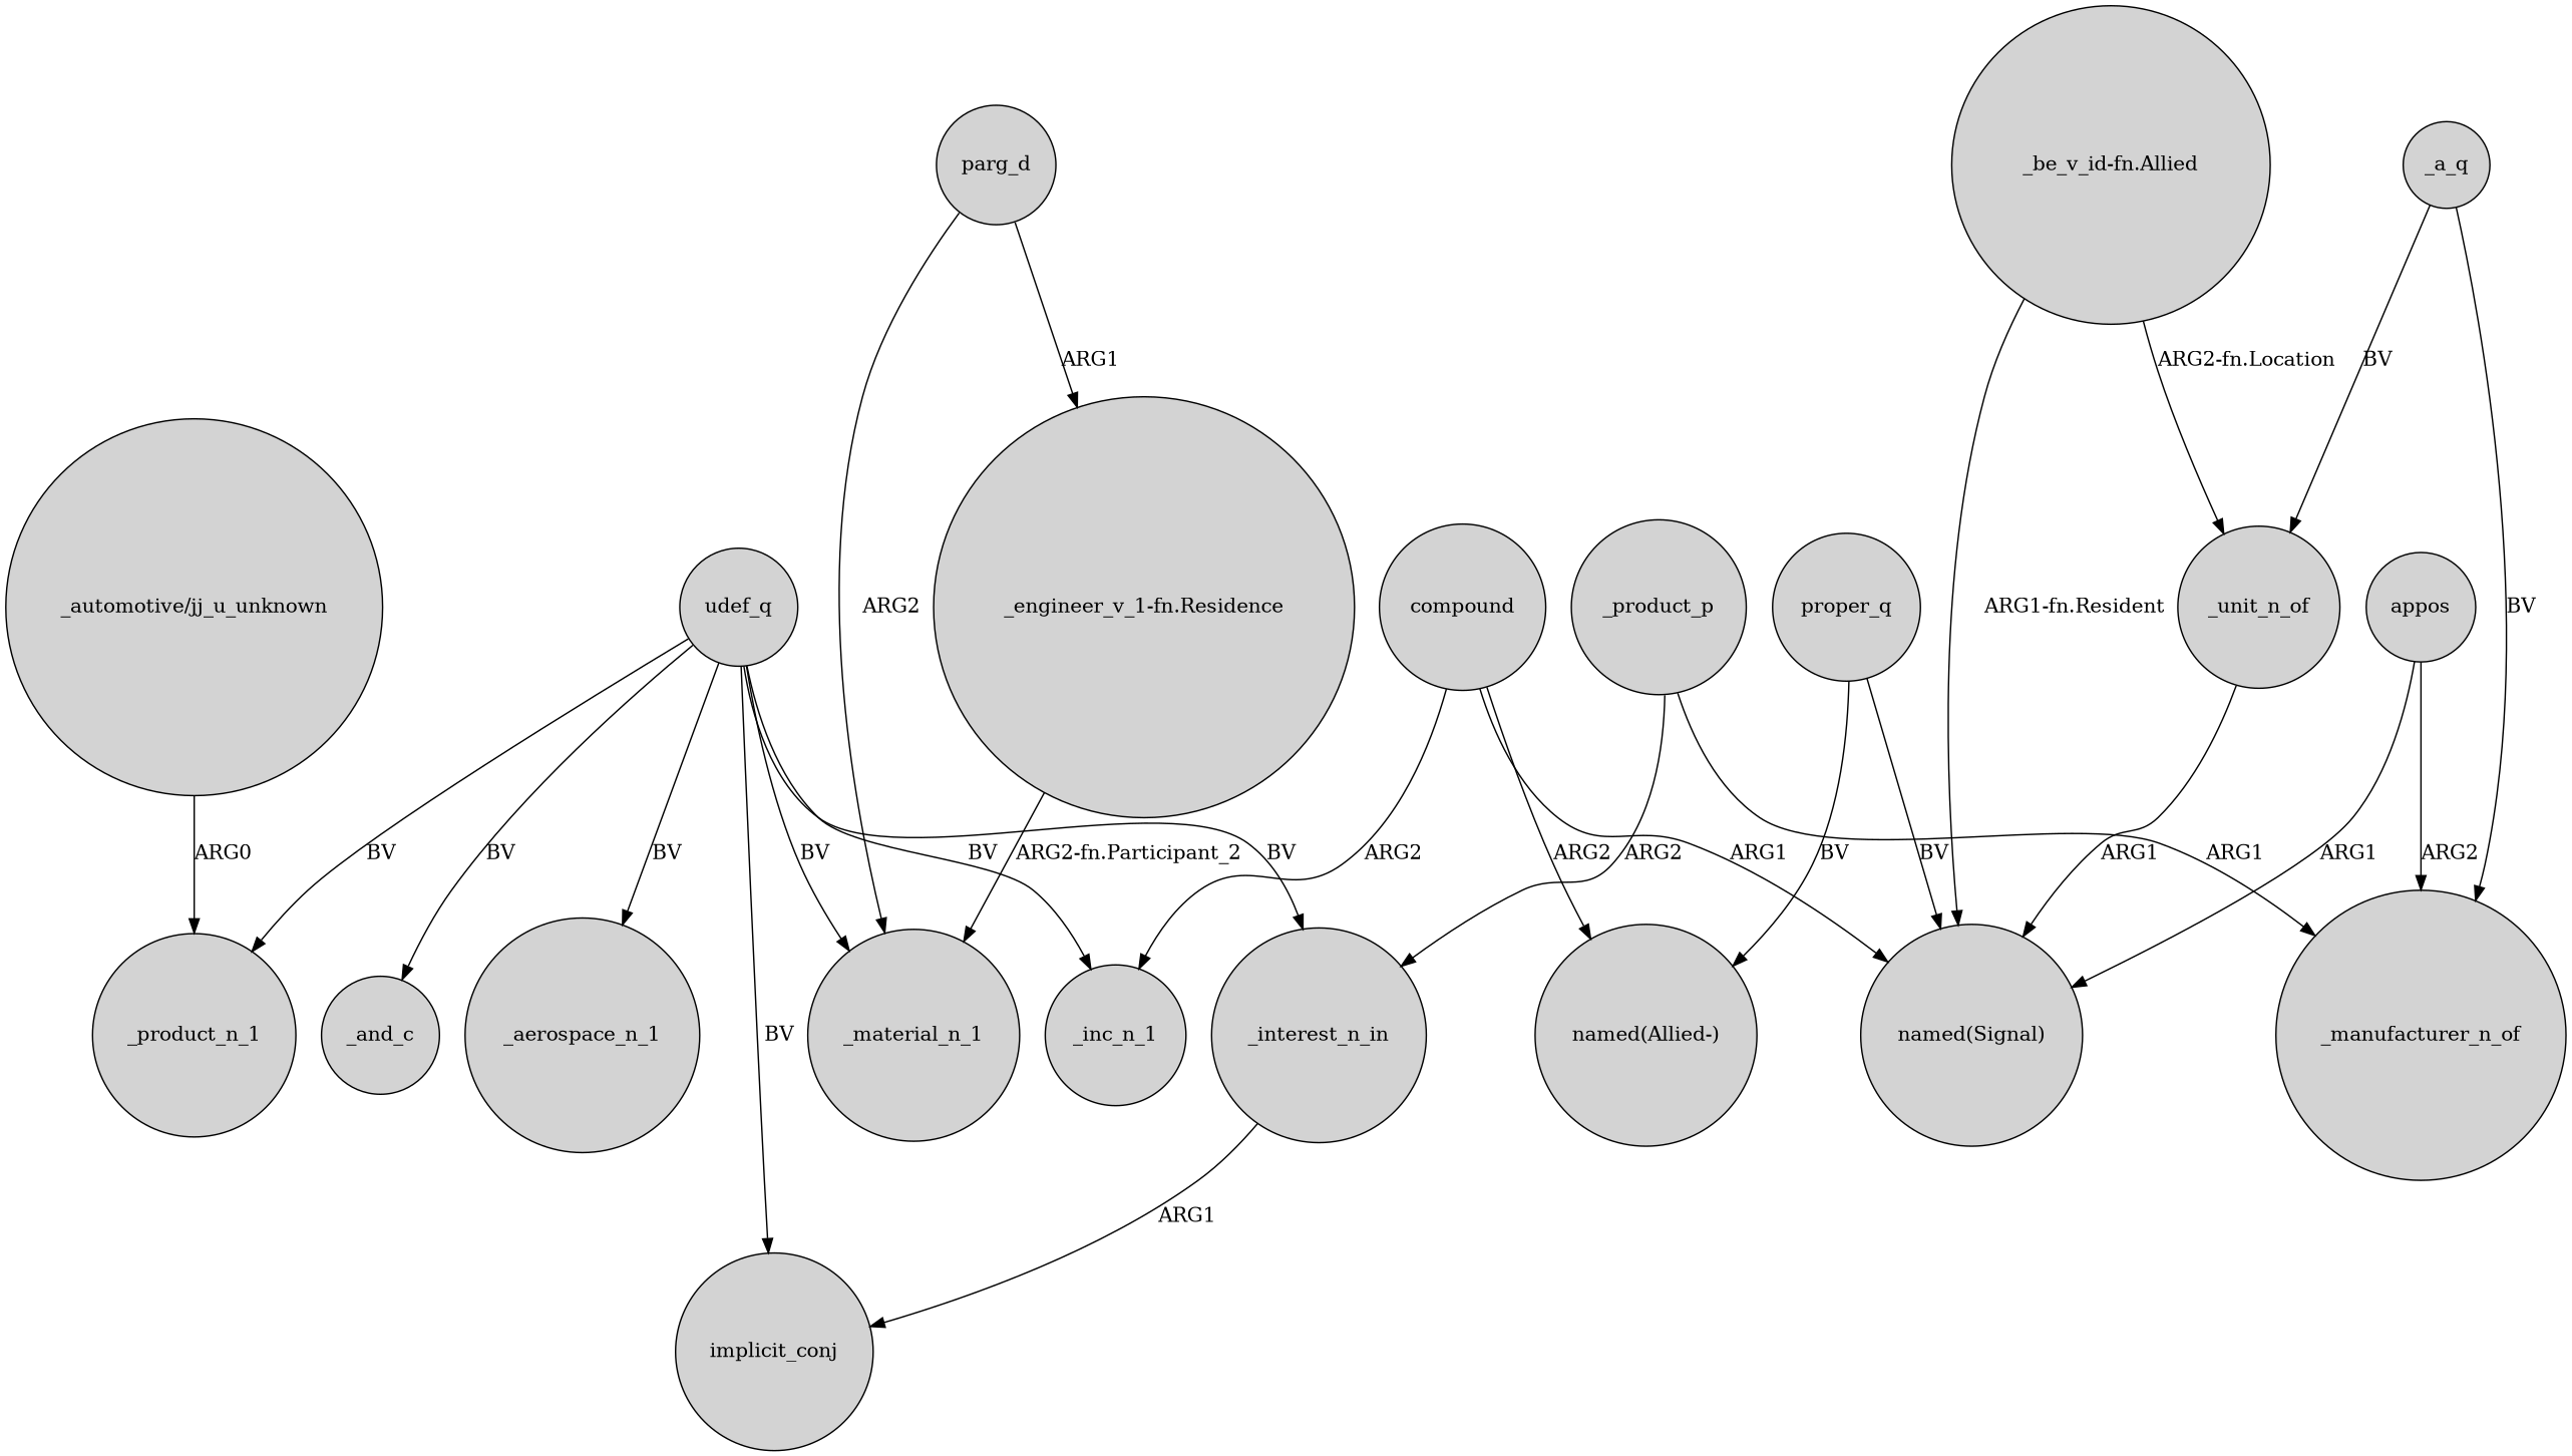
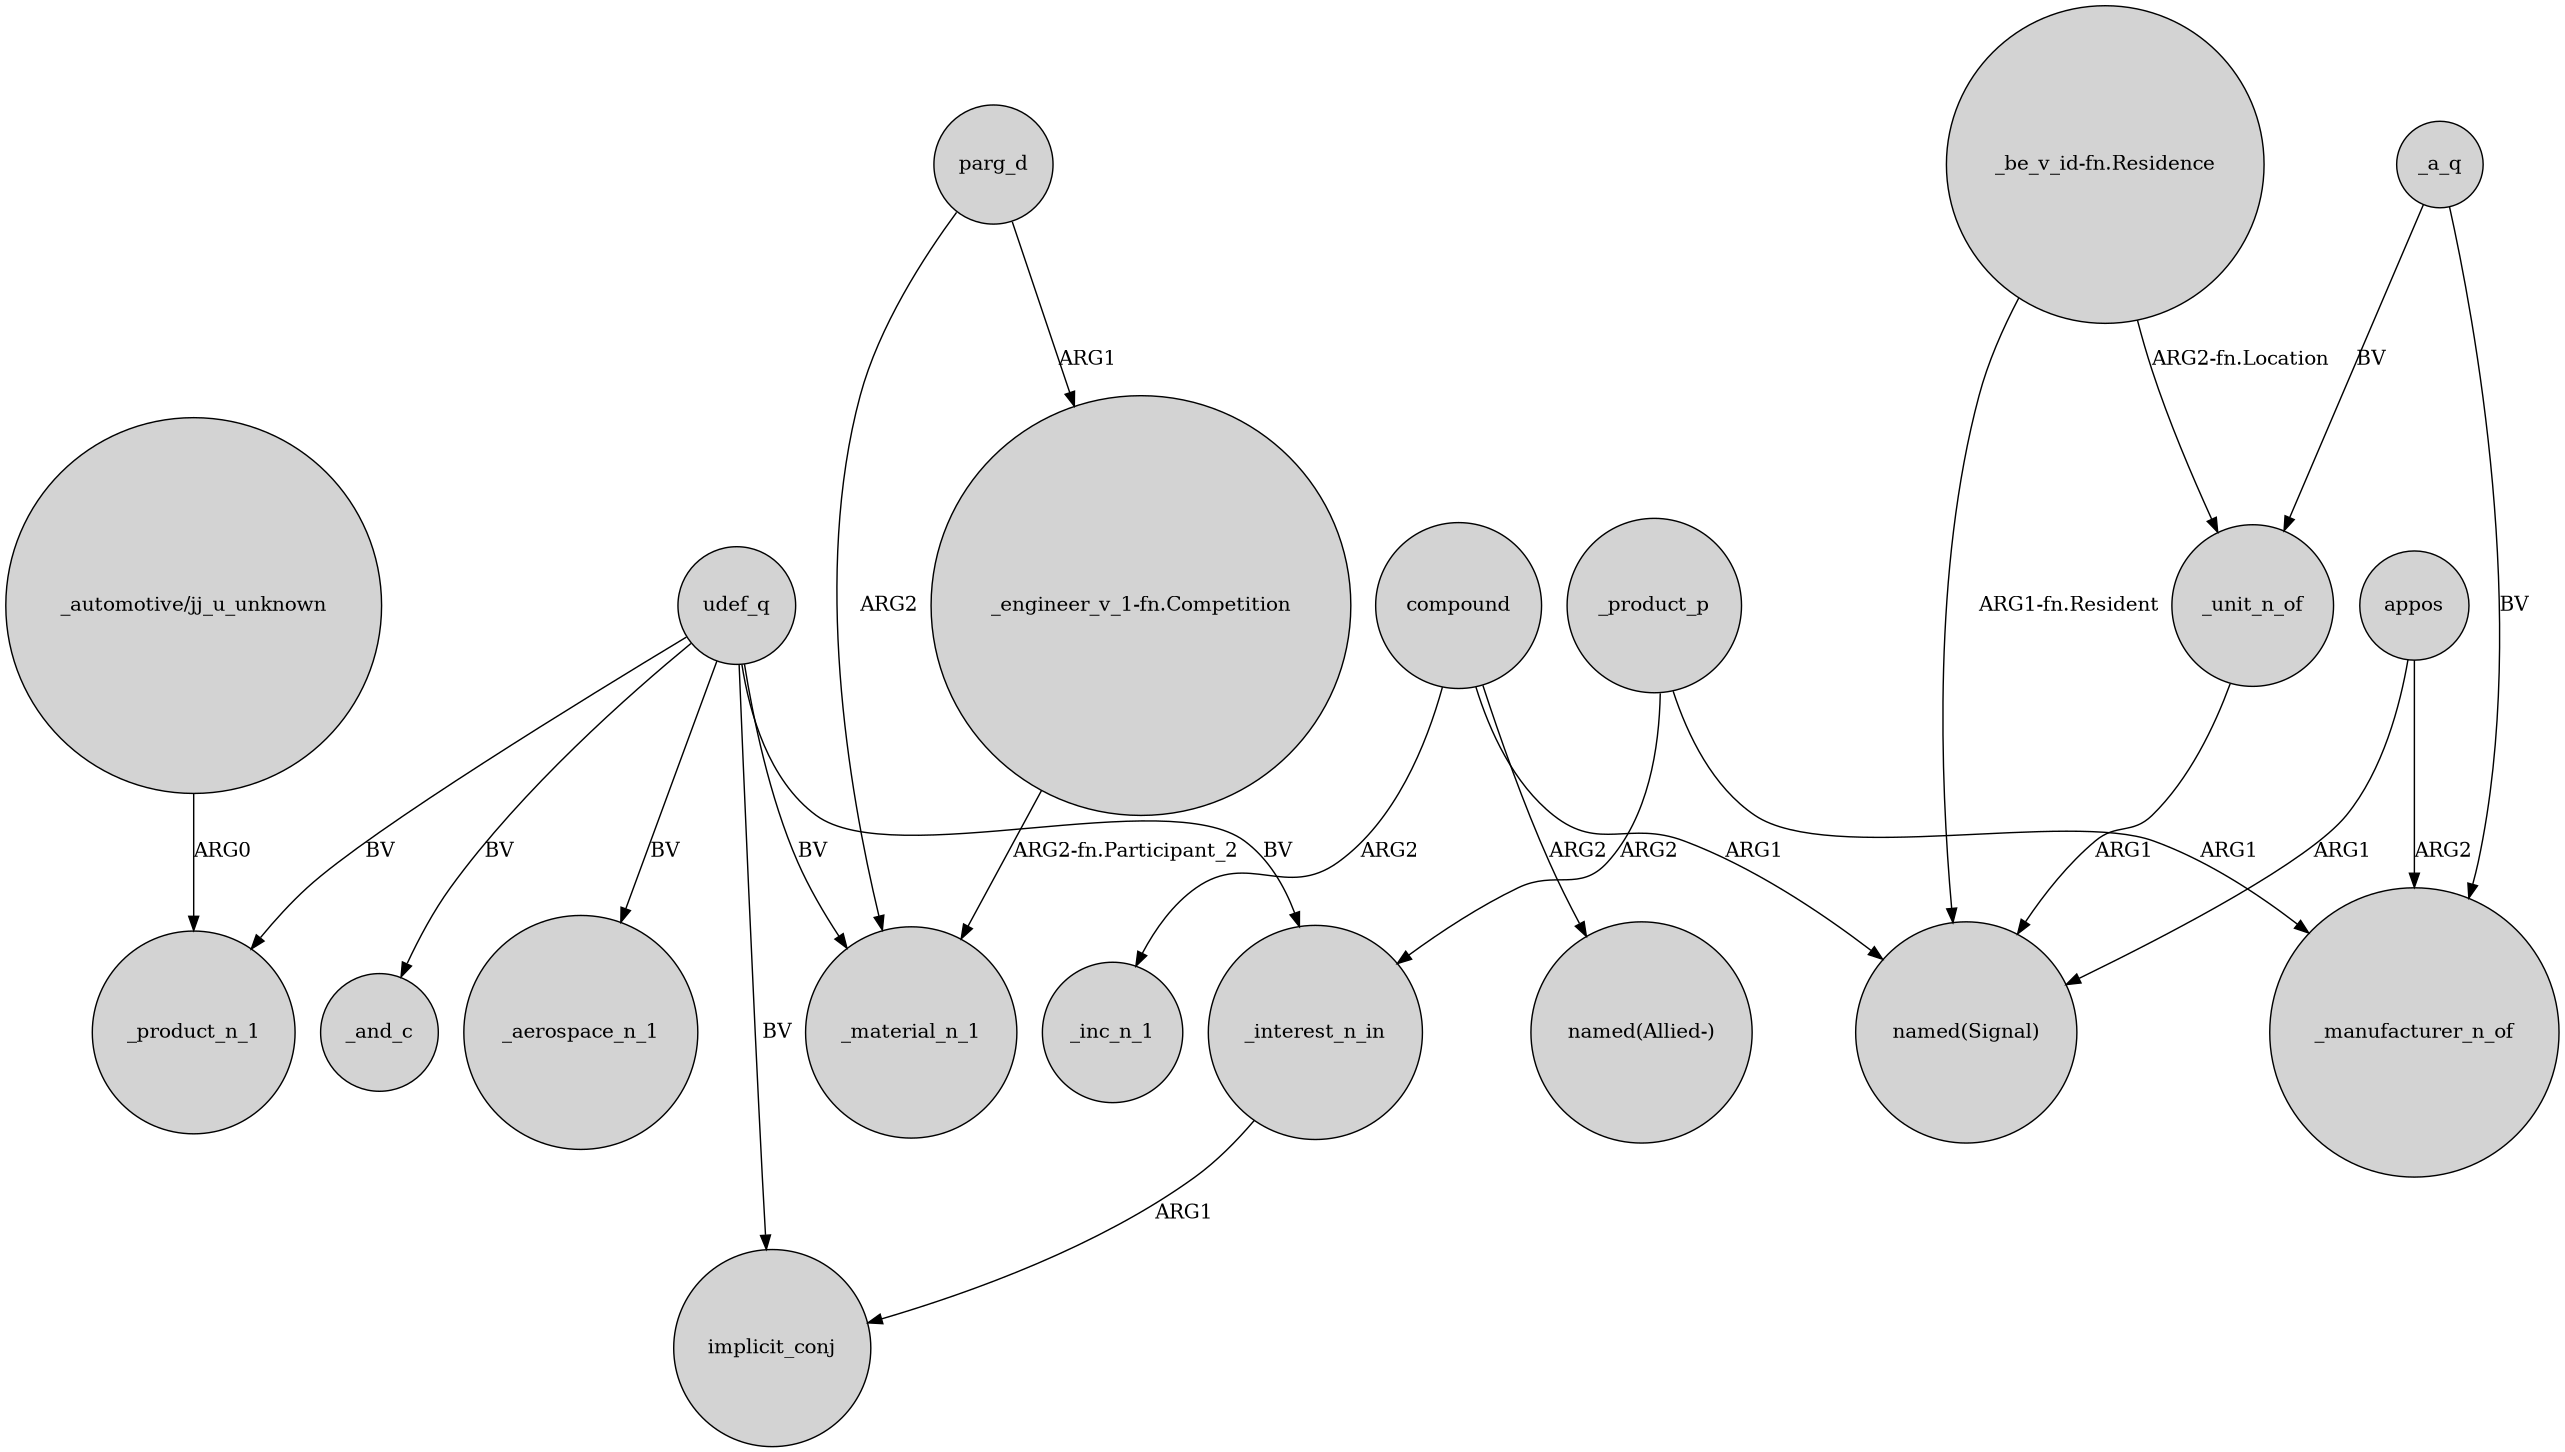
  digraph {
    node [shape=circle style=filled]
    _interest_n_in
    implicit_conj
-   "_be_v_id-fn.Residence" [label="_be_v_id-fn.Allied"]
+   "_be_v_id-fn.Residence"
    _unit_n_of
    "named(Signal)"
-   proper_q
    "named(Allied-)"
    udef_q
    _material_n_1
    _product_n_1
    _and_c
    _inc_n_1
    _aerospace_n_1
    parg_d
-   "_engineer_v_1-fn.Competition" [label="_engineer_v_1-fn.Residence"]
+   "_engineer_v_1-fn.Competition"
    compound
    appos
    _manufacturer_n_of
    n19 [label=_product_p]
    _a_q
    "_automotive/jj_u_unknown"
    _interest_n_in -> implicit_conj [label=ARG1]
    "_be_v_id-fn.Residence" -> _unit_n_of [label="ARG2-fn.Location"]
    "_be_v_id-fn.Residence" -> "named(Signal)" [label="ARG1-fn.Resident"]
    _unit_n_of -> "named(Signal)" [label=ARG1]
-   proper_q -> "named(Signal)" [label=BV]
-   proper_q -> "named(Allied-)" [label=BV]
    udef_q -> _interest_n_in [label=BV]
    udef_q -> implicit_conj [label=BV]
    udef_q -> _material_n_1 [label=BV]
    udef_q -> _product_n_1 [label=BV]
    udef_q -> _and_c [label=BV]
-   udef_q -> _inc_n_1 [label=BV]
    udef_q -> _aerospace_n_1 [label=BV]
    parg_d -> _material_n_1 [label=ARG2]
    parg_d -> "_engineer_v_1-fn.Competition" [label=ARG1]
    "_engineer_v_1-fn.Competition" -> _material_n_1 [label="ARG2-fn.Participant_2"]
    compound -> "named(Signal)" [label=ARG1]
    compound -> "named(Allied-)" [label=ARG2]
    compound -> _inc_n_1 [label=ARG2]
    appos -> "named(Signal)" [label=ARG1]
    appos -> _manufacturer_n_of [label=ARG2]
    n19 -> _interest_n_in [label=ARG2]
    n19 -> _manufacturer_n_of [label=ARG1]
    _a_q -> _unit_n_of [label=BV]
    _a_q -> _manufacturer_n_of [label=BV]
    "_automotive/jj_u_unknown" -> _product_n_1 [label=ARG0]
  }
